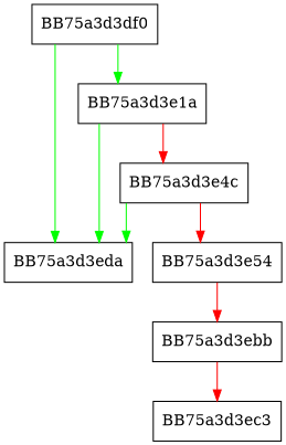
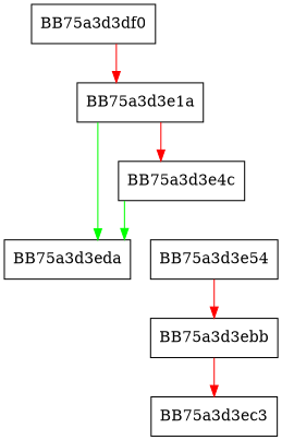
  digraph {
    splines=ortho
    node [shape=box]
    edge [color=red]
    BB75a3d3df0
    BB75a3d3eda
    BB75a3d3e1a
    BB75a3d3e4c
    BB75a3d3e54
    BB75a3d3ebb
    BB75a3d3ec3
-   BB75a3d3df0 -> BB75a3d3eda [color=green]
-   BB75a3d3df0 -> BB75a3d3e1a [color=green]
+   BB75a3d3df0 -> BB75a3d3e1a
    BB75a3d3e1a -> BB75a3d3eda [color=green]
    BB75a3d3e1a -> BB75a3d3e4c
    BB75a3d3e4c -> BB75a3d3eda [color=green]
-   BB75a3d3e4c -> BB75a3d3e54
    BB75a3d3e54 -> BB75a3d3ebb
    BB75a3d3ebb -> BB75a3d3ec3
  }
